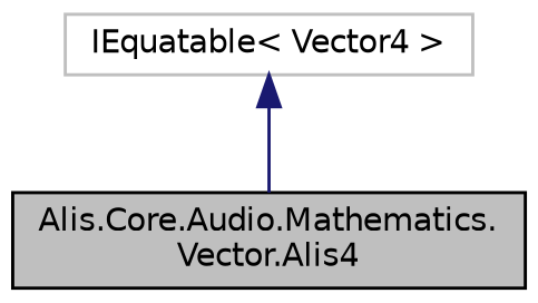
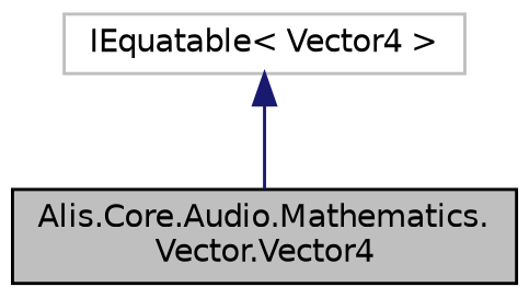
  digraph {
    node [fontname=Helvetica fontsize=10 shape=record style=filled]
-   n1 [color=black fillcolor=grey75 fontcolor=black height=0.2 label="Alis.Core.Audio.Mathematics.\lVector.Alis4" width=0.4]
+   n1 [color=black fillcolor=grey75 fontcolor=black height=0.2 label="Alis.Core.Audio.Mathematics.\lVector.Vector4" width=0.4]
    n2 [color=grey75 fillcolor=white height=0.2 label="IEquatable\< Vector4 \>" width=0.4]
    n2 -> n1 [color=midnightblue dir=back fontname=Helvetica fontsize=10 labelfontname=Helvetica labelfontsize=10 style=solid]
  }
